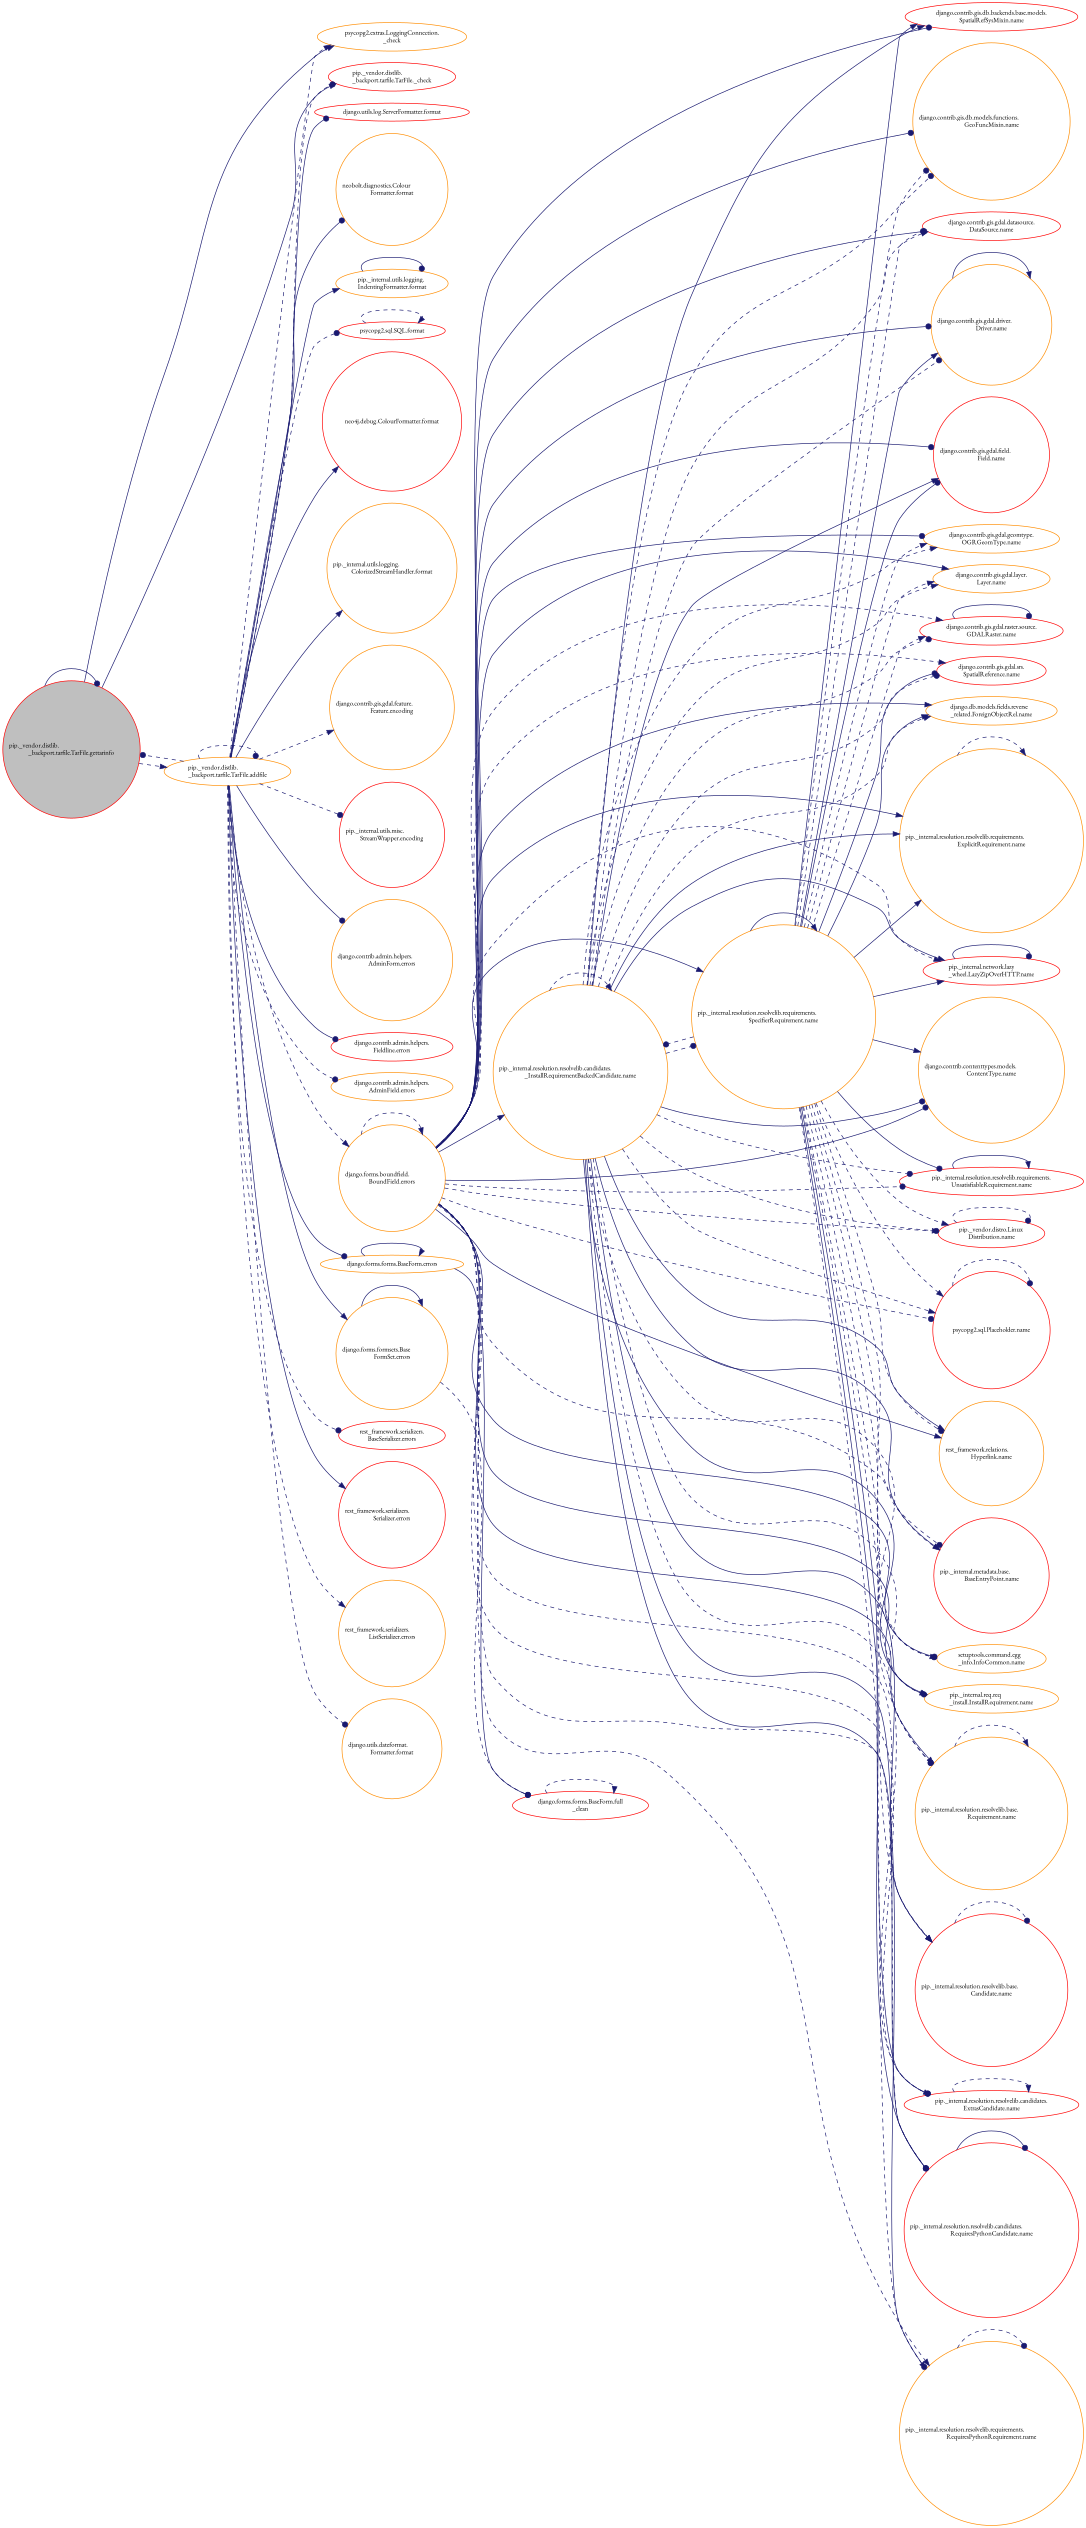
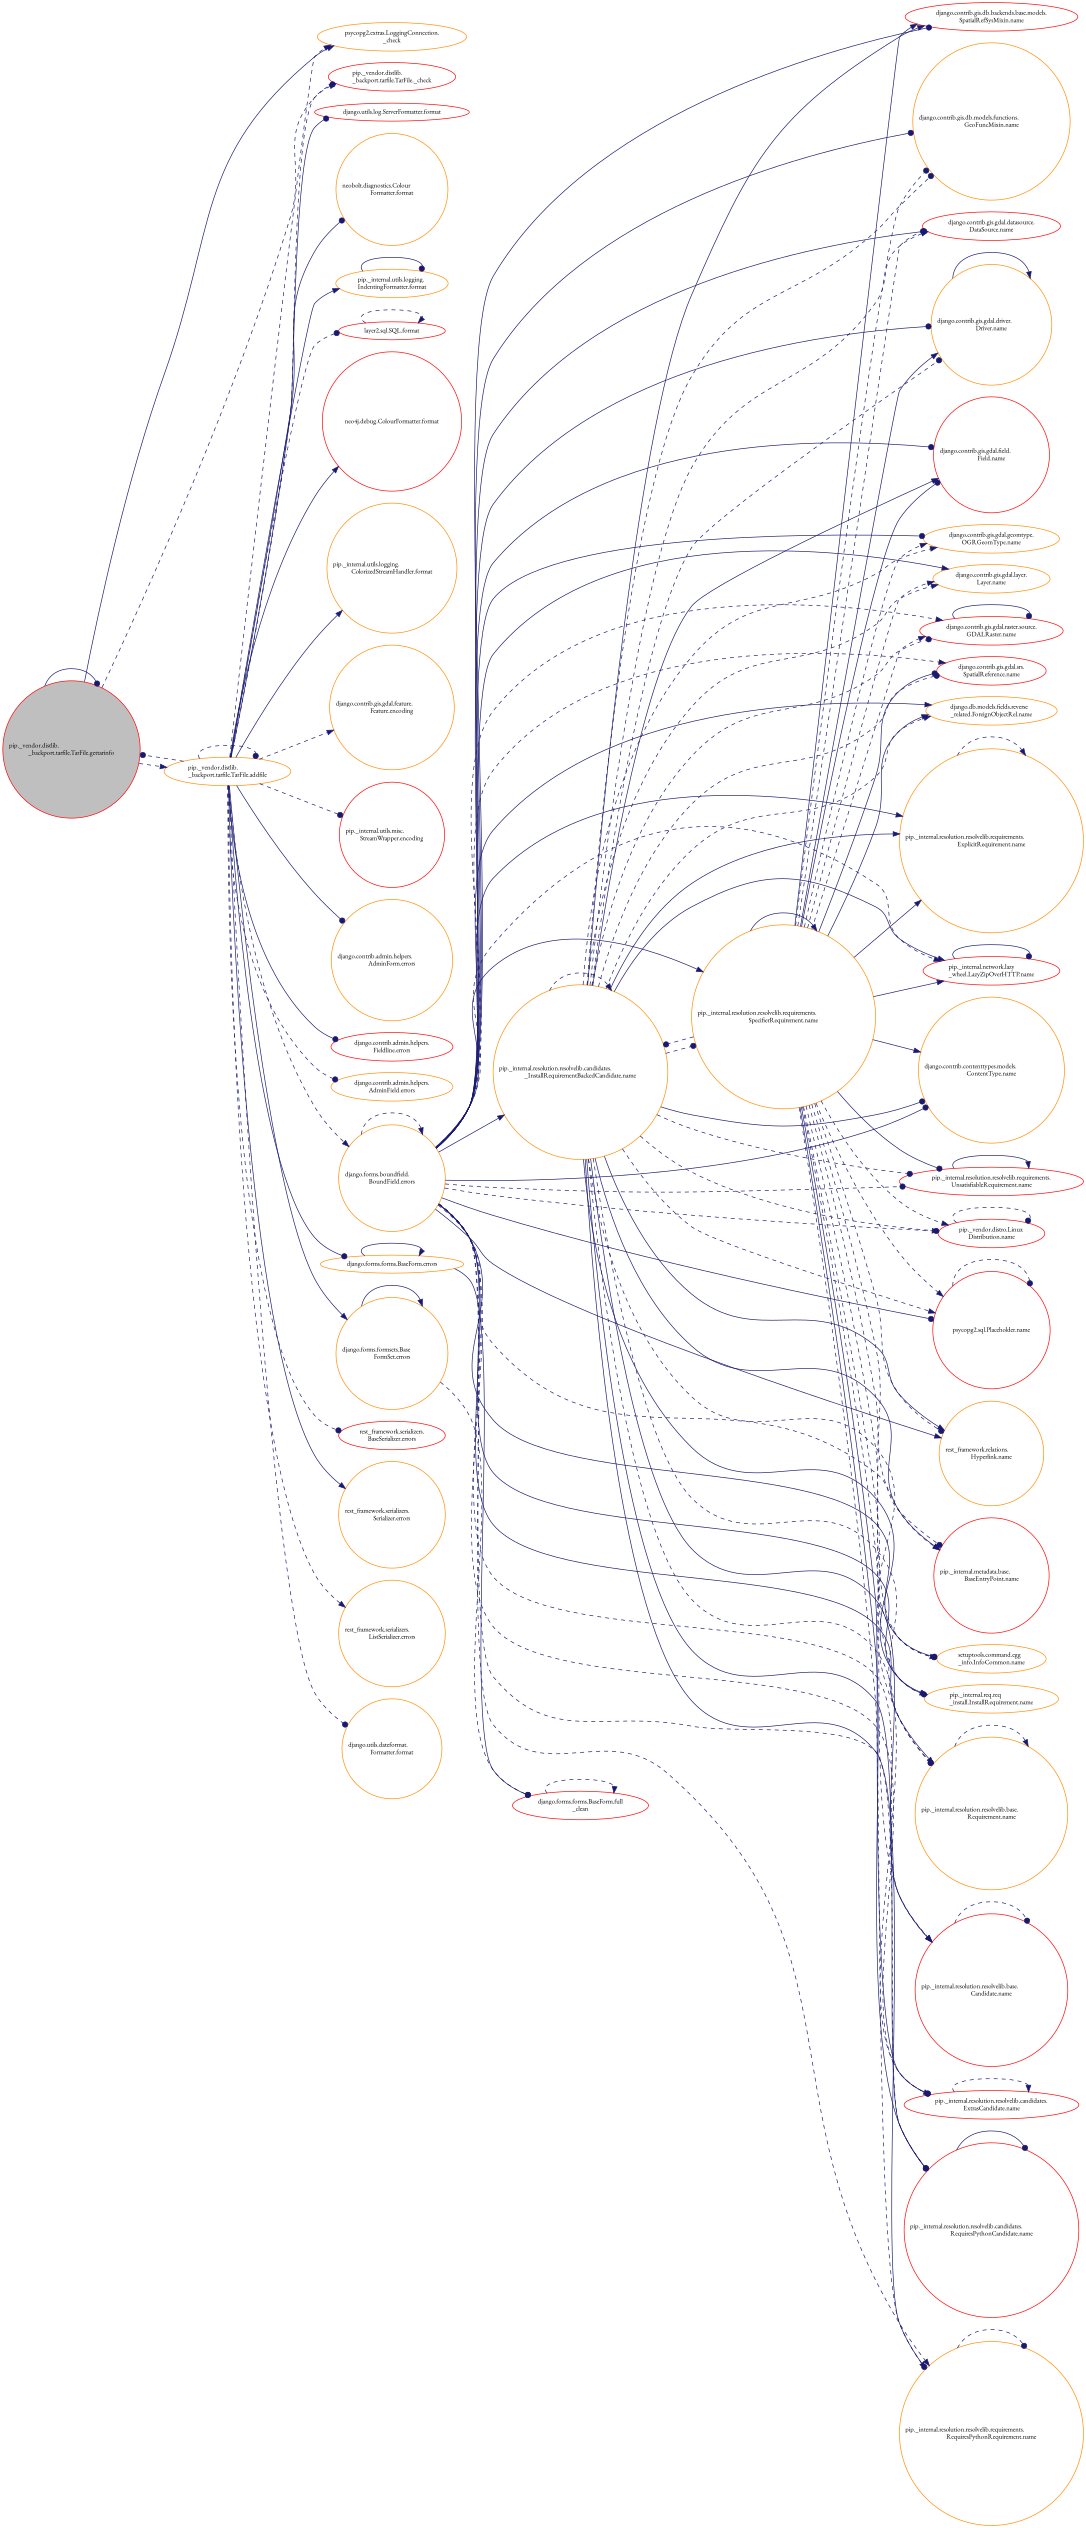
  digraph {
    fontname="EB Garamond"
    rankdir=LR
    node [color=darkorange fillcolor=white fontname="EB Garamond" fontsize=10 shape=circle style=filled]
    edge [arrowhead=normal color=midnightblue fontname="EB Garamond" fontsize=10 labelfontname=Helvetica labelfontsize=10 style=dashed]
    n1 [color=red fillcolor=grey75 fontcolor=black height=0.2 label="pip._vendor.distlib.\l_backport.tarfile.TarFile.gettarinfo" width=0.4]
    n2 [height=0.2 label="psycopg2.extras.LoggingConnection.\l_check" shape=ellipse width=0.4]
    n3 [color=red height=0.2 label="pip._vendor.distlib.\l_backport.tarfile.TarFile._check" shape=ellipse width=0.4]
    n4 [height=0.2 label="pip._vendor.distlib.\l_backport.tarfile.TarFile.addfile" shape=ellipse width=0.4]
    n5 [height=0.2 label="django.contrib.gis.gdal.feature.\lFeature.encoding" width=0.4]
    n6 [color=red height=0.2 label="pip._internal.utils.misc.\lStreamWrapper.encoding" width=0.4]
    n7 [height=0.2 label="django.contrib.admin.helpers.\lAdminForm.errors" width=0.4]
    n8 [color=red height=0.2 label="django.contrib.admin.helpers.\lFieldline.errors" shape=ellipse width=0.4]
    n9 [height=0.2 label="django.contrib.admin.helpers.\lAdminField.errors" shape=ellipse width=0.4]
    n10 [height=0.2 label="django.forms.boundfield.\lBoundField.errors" width=0.4]
    n11 [height=0.2 label="django.forms.forms.BaseForm.errors" shape=ellipse width=0.4]
    n12 [height=0.2 label="django.forms.formsets.Base\lFormSet.errors" width=0.4]
    n13 [color=red height=0.2 label="rest_framework.serializers.\lBaseSerializer.errors" shape=ellipse width=0.4]
-   n14 [color=red height=0.2 label="rest_framework.serializers.\lSerializer.errors" width=0.4]
+   n14 [height=0.2 label="rest_framework.serializers.\lSerializer.errors" width=0.4]
    n15 [height=0.2 label="rest_framework.serializers.\lListSerializer.errors" width=0.4]
    n16 [height=0.2 label="django.utils.dateformat.\lFormatter.format" width=0.4]
    n17 [color=red height=0.2 label="django.utils.log.ServerFormatter.format" shape=ellipse width=0.4]
    n18 [height=0.2 label="neobolt.diagnostics.Colour\lFormatter.format" width=0.4]
    n19 [height=0.2 label="pip._internal.utils.logging.\lIndentingFormatter.format" shape=ellipse width=0.4]
-   n20 [color=red height=0.2 label="psycopg2.sql.SQL.format" shape=ellipse width=0.4]
+   n20 [color=red height=0.2 label="layer2.sql.SQL.format" shape=ellipse width=0.4]
    n21 [color=red height=0.2 label="neo4j.debug.ColourFormatter.format" width=0.4]
    n22 [height=0.2 label="pip._internal.utils.logging.\lColorizedStreamHandler.format" width=0.4]
    n23 [height=0.2 label="django.contrib.contenttypes.models.\lContentType.name" width=0.4]
    n24 [color=red height=0.2 label="django.contrib.gis.db.backends.base.models.\lSpatialRefSysMixin.name" shape=ellipse width=0.4]
    n25 [height=0.2 label="django.contrib.gis.db.models.functions.\lGeoFuncMixin.name" width=0.4]
    n26 [color=red height=0.2 label="django.contrib.gis.gdal.datasource.\lDataSource.name" shape=ellipse width=0.4]
    n27 [height=0.2 label="django.contrib.gis.gdal.driver.\lDriver.name" width=0.4]
    n28 [color=red height=0.2 label="django.contrib.gis.gdal.field.\lField.name" width=0.4]
    n29 [height=0.2 label="django.contrib.gis.gdal.geomtype.\lOGRGeomType.name" shape=ellipse width=0.4]
    n30 [height=0.2 label="django.contrib.gis.gdal.layer.\lLayer.name" shape=ellipse width=0.4]
    n31 [color=red height=0.2 label="django.contrib.gis.gdal.raster.source.\lGDALRaster.name" shape=ellipse width=0.4]
    n32 [color=red height=0.2 label="django.contrib.gis.gdal.srs.\lSpatialReference.name" shape=ellipse width=0.4]
    n33 [height=0.2 label="django.db.models.fields.reverse\l_related.ForeignObjectRel.name" shape=ellipse width=0.4]
    n34 [color=red height=0.2 label="pip._internal.metadata.base.\lBaseEntryPoint.name" width=0.4]
    n35 [color=red height=0.2 label="pip._internal.network.lazy\l_wheel.LazyZipOverHTTP.name" shape=ellipse width=0.4]
    n36 [height=0.2 label="pip._internal.req.req\l_install.InstallRequirement.name" shape=ellipse width=0.4]
    n37 [height=0.2 label="pip._internal.resolution.resolvelib.base.\lRequirement.name" width=0.4]
    n38 [color=red height=0.2 label="pip._internal.resolution.resolvelib.base.\lCandidate.name" width=0.4]
    n39 [height=0.2 label="pip._internal.resolution.resolvelib.candidates.\l_InstallRequirementBackedCandidate.name" width=0.4]
    n40 [color=red height=0.2 label="pip._internal.resolution.resolvelib.candidates.\lExtrasCandidate.name" shape=ellipse width=0.4]
    n41 [color=red height=0.2 label="pip._internal.resolution.resolvelib.candidates.\lRequiresPythonCandidate.name" width=0.4]
    n42 [height=0.2 label="pip._internal.resolution.resolvelib.requirements.\lExplicitRequirement.name" width=0.4]
    n43 [height=0.2 label="pip._internal.resolution.resolvelib.requirements.\lSpecifierRequirement.name" width=0.4]
    n44 [height=0.2 label="pip._internal.resolution.resolvelib.requirements.\lRequiresPythonRequirement.name" width=0.4]
    n45 [color=red height=0.2 label="pip._internal.resolution.resolvelib.requirements.\lUnsatisfiableRequirement.name" shape=ellipse width=0.4]
    n46 [color=red height=0.2 label="pip._vendor.distro.Linux\lDistribution.name" shape=ellipse width=0.4]
    n47 [color=red height=0.2 label="psycopg2.sql.Placeholder.name" width=0.4]
    n48 [height=0.2 label="rest_framework.relations.\lHyperlink.name" width=0.4]
    n49 [height=0.2 label="setuptools.command.egg\l_info.InfoCommon.name" shape=ellipse width=0.4]
    n50 [color=red height=0.2 label="django.forms.forms.BaseForm.full\l_clean" shape=ellipse width=0.4]
    n1 -> n1 [arrowhead=dot style=solid]
    n1 -> n2 [style=solid]
-   n1 -> n3 [style=solid]
+   n1 -> n3
    n1 -> n4
    n4 -> n1 [arrowhead=dot]
    n4 -> n2
    n4 -> n3 [arrowhead=dot]
    n4 -> n4 [arrowhead=dot]
    n4 -> n5
    n4 -> n6 [arrowhead=dot]
    n4 -> n7 [arrowhead=dot style=solid]
    n4 -> n8 [arrowhead=dot style=solid]
    n4 -> n9 [arrowhead=dot]
    n4 -> n10
    n4 -> n11 [arrowhead=dot style=solid]
    n4 -> n12 [style=solid]
    n4 -> n13 [arrowhead=dot]
    n4 -> n14 [style=solid]
    n4 -> n15
    n4 -> n16 [arrowhead=dot]
    n4 -> n17 [arrowhead=dot style=solid]
    n4 -> n18 [arrowhead=dot style=solid]
    n4 -> n19 [style=solid]
    n4 -> n20 [arrowhead=dot]
    n4 -> n21 [style=solid]
    n4 -> n22 [style=solid]
    n10 -> n10
    n10 -> n23 [arrowhead=dot style=solid]
    n10 -> n24 [arrowhead=dot style=solid]
    n10 -> n25 [arrowhead=dot style=solid]
    n10 -> n26 [arrowhead=dot style=solid]
    n10 -> n27 [arrowhead=dot style=solid]
    n10 -> n28 [arrowhead=dot style=solid]
    n10 -> n29 [arrowhead=dot style=solid]
    n10 -> n30 [style=solid]
    n10 -> n31
    n10 -> n32
    n10 -> n33 [style=solid]
    n10 -> n34 [arrowhead=dot]
    n10 -> n35
    n10 -> n36 [style=solid]
    n10 -> n37 [style=solid]
    n10 -> n38
    n10 -> n39 [style=solid]
    n10 -> n40 [arrowhead=dot]
    n10 -> n41 [arrowhead=dot]
    n10 -> n42 [style=solid]
    n10 -> n43 [style=solid]
    n10 -> n44
    n10 -> n45 [arrowhead=dot]
    n10 -> n46
-   n10 -> n47 [arrowhead=dot]
+   n10 -> n47 [arrowhead=dot style=solid]
    n10 -> n48 [style=solid]
    n10 -> n49 [arrowhead=dot style=solid]
    n11 -> n11 [style=solid]
    n11 -> n50 [arrowhead=dot style=solid]
    n12 -> n12 [style=solid]
    n12 -> n50 [arrowhead=dot]
    n19 -> n19 [arrowhead=dot style=solid]
    n20 -> n20
    n27 -> n27 [style=solid]
    n31 -> n31 [arrowhead=dot style=solid]
    n35 -> n35 [arrowhead=dot style=solid]
    n37 -> n37
    n38 -> n38 [arrowhead=dot]
    n39 -> n23 [arrowhead=dot style=solid]
    n39 -> n24 [style=solid]
    n39 -> n25 [arrowhead=dot]
    n39 -> n26
    n39 -> n27 [arrowhead=dot]
    n39 -> n28 [style=solid]
    n39 -> n29
    n39 -> n30
    n39 -> n31 [arrowhead=dot]
    n39 -> n32 [arrowhead=dot]
    n39 -> n33
    n39 -> n34 [style=solid]
    n39 -> n35 [style=solid]
    n39 -> n36 [style=solid]
    n39 -> n37 [arrowhead=dot]
    n39 -> n38 [style=solid]
    n39 -> n39
    n39 -> n40
    n39 -> n41 [arrowhead=dot style=solid]
    n39 -> n42 [style=solid]
    n39 -> n43 [arrowhead=dot]
    n39 -> n44 [style=solid]
    n39 -> n45 [arrowhead=dot]
    n39 -> n46 [arrowhead=dot]
    n39 -> n47
    n39 -> n48 [style=solid]
    n39 -> n49 [arrowhead=dot]
    n40 -> n40
    n41 -> n41 [arrowhead=dot style=solid]
    n42 -> n42
    n43 -> n23 [style=solid]
    n43 -> n24 [style=solid]
    n43 -> n25 [arrowhead=dot]
    n43 -> n26 [arrowhead=dot]
    n43 -> n27 [style=solid]
    n43 -> n28 [arrowhead=dot style=solid]
    n43 -> n29
    n43 -> n30
    n43 -> n31
    n43 -> n32 [arrowhead=dot style=solid]
    n43 -> n33 [style=solid]
    n43 -> n34
    n43 -> n35 [style=solid]
    n43 -> n36 [arrowhead=dot]
    n43 -> n37 [arrowhead=dot]
    n43 -> n38
    n43 -> n39 [arrowhead=dot]
    n43 -> n40 [arrowhead=dot style=solid]
    n43 -> n41 [arrowhead=dot style=solid]
    n43 -> n42 [style=solid]
    n43 -> n43 [style=solid]
    n43 -> n44 [arrowhead=dot]
    n43 -> n45 [arrowhead=dot style=solid]
    n43 -> n46
    n43 -> n47
    n43 -> n48 [arrowhead=dot]
    n43 -> n49
    n44 -> n44 [arrowhead=dot]
    n45 -> n45 [style=solid]
    n46 -> n46 [arrowhead=dot]
    n47 -> n47 [arrowhead=dot]
    n50 -> n50
  }
